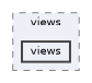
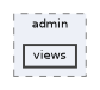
  digraph {
    compound=true
    n1 [color=grey25 fillcolor="#edf0f7" fontname=Helvetica fontsize=10 height=0.2 label=views shape=box style="filled,bold" width=0.4]
    subgraph cluster_1 {
      bgcolor="#edf0f7"
      fontname=Helvetica
      fontsize=10
-     label=views
+     label=admin
      pencolor=grey50
      style="filled,dashed"
      n1
    }
  }
